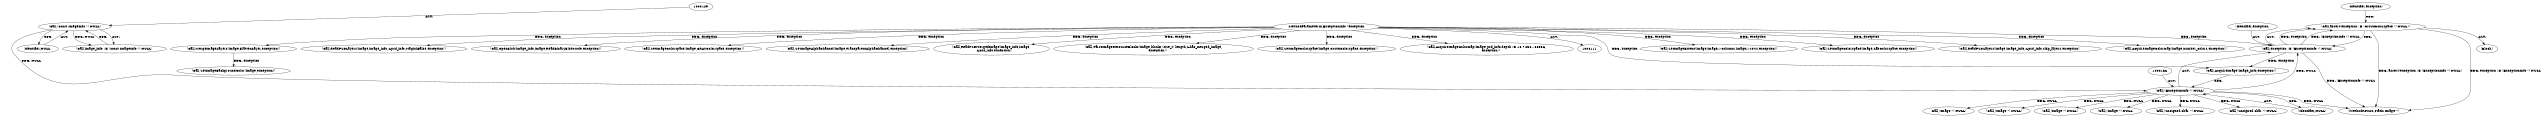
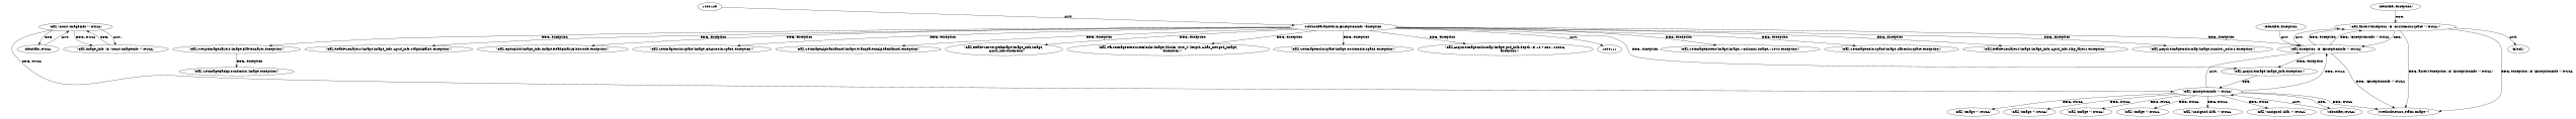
  digraph {
    n1 [label="(Call,assert(exception != (CMYKColorspace *) NULL))"]
    n2 [label="(Call,exception != (ExceptionInfo *) NULL)"]
    n3 [label="(MethodReturn,static Image *)"]
    n4 [label="(Block,)"]
    n5 [label="(Call,AcquireImage(image_info,exception))"]
    n6 [label="(Call,(ExceptionInfo *) NULL)"]
    n7 [label="(Identifier,NULL)"]
    n8 [label="(Call,(Image *) NULL)"]
    n9 [label="(Call,(Image *) NULL)"]
    n10 [label="(Call,(unsigned char *) NULL)"]
    n11 [label="(Call,(unsigned char *) NULL)"]
    n12 [label="(Call,(Image *) NULL)"]
    n13 [label="(Call,(Image *) NULL)"]
    n14 [label="(MethodParameterIn,ExceptionInfo *exception)"]
    n15 [label="(Call,MergeImageLayers(image,FlattenLayer,exception))"]
    n16 [label="(Call,SetImageExtent(image,image->columns,image->rows,exception))"]
    n17 [label="(Call,SetImageColorspace(image,LabColorspace,exception))"]
    n18 [label="(Call,ReadPSDLayers(image,image_info,&psd_info,skip_layers,exception))"]
    n19 [label="(Call,AcquireImageColormap(image,number_colors,exception))"]
    n20 [label="(Call,ReadPSDLayers(image,image_info,&psd_info,MagickFalse,exception))"]
    n21 [label="(Call,OpenBlob(image_info,image,ReadBinaryBlobMode,exception))"]
    n22 [label="(Call,SetImageColorspace(image,GRAYColorspace,exception))"]
    n23 [label="(Call,SetImageAlphaChannel(image,TransparentAlphaChannel,exception))"]
    n24 [label="(Call,ReadPSDMergedImage(image_info,image,\n      &psd_info,exception))"]
    n25 [label="(Call,ParseImageResourceBlocks(image,blocks,(size_t) length,&has_merged_image,\n        exception))"]
    n26 [label="(Call,SetImageColorspace(image,CMYKColorspace,exception))"]
    n27 [label="(Call,AcquireImageColormap(image,psd_info.depth != 16 ? 256 : 65536,\n        exception))"]
    1000111
    n29 [label="(Call,SetImageBackgroundColor(image,exception))"]
    n30 [label="(Call,(const ImageInfo *) NULL)"]
    n31 [label="(Call,image_info != (const ImageInfo *) NULL)"]
    n32 [label="(Identifier,NULL)"]
    n33 [label="(Identifier,exception)"]
    n34 [label="(Identifier,exception)"]
-   1000156
    1000129
    n1 -> n2 [label="CFG: "]
    n1 -> n3 [label="DDG: assert(exception != (ExceptionInfo *) NULL)"]
    n1 -> n3 [label="DDG: exception != (ExceptionInfo *) NULL"]
    n1 -> n4 [label="AST: "]
    n2 -> n1 [label="AST: "]
    n2 -> n1 [label="DDG: exception"]
    n2 -> n1 [label="DDG: (ExceptionInfo *) NULL"]
    n2 -> n3 [label="DDG: (ExceptionInfo *) NULL"]
    n2 -> n5 [label="DDG: exception"]
    n5 -> n6 [label="CFG: "]
    n6 -> n2 [label="AST: "]
    n6 -> n2 [label="DDG: NULL"]
    n6 -> n3 [label="DDG: NULL"]
    n6 -> n7 [label="CFG: "]
    n6 -> n8 [label="DDG: NULL"]
    n6 -> n9 [label="DDG: NULL"]
    n6 -> n10 [label="DDG: NULL"]
    n6 -> n11 [label="DDG: NULL"]
    n6 -> n12 [label="DDG: NULL"]
    n6 -> n13 [label="DDG: NULL"]
    n7 -> n6 [label="AST: "]
    n14 -> n2 [label="DDG: exception"]
    n14 -> n5 [label="DDG: exception"]
    n14 -> n15 [label="DDG: exception"]
    n14 -> n16 [label="DDG: exception"]
    n14 -> n17 [label="DDG: exception"]
    n14 -> n18 [label="DDG: exception"]
    n14 -> n19 [label="DDG: exception"]
    n14 -> n20 [label="DDG: exception"]
    n14 -> n21 [label="DDG: exception"]
    n14 -> n22 [label="DDG: exception"]
    n14 -> n23 [label="DDG: exception"]
    n14 -> n24 [label="DDG: exception"]
    n14 -> n25 [label="DDG: exception"]
    n14 -> n26 [label="DDG: exception"]
    n14 -> n27 [label="DDG: exception"]
    n14 -> 1000111 [label="AST: "]
    n15 -> n29 [label="DDG: exception"]
    n30 -> n6 [label="DDG: NULL"]
    n30 -> n31 [label="AST: "]
    n30 -> n31 [label="DDG: NULL"]
    n30 -> n32 [label="CFG: "]
    n31 -> n30 [label="CFG: "]
    n32 -> n30 [label="AST: "]
    n33 -> n2 [label="AST: "]
    n34 -> n1 [label="CFG: "]
-   1000156 -> n6 [label="AST: "]
-   1000129 -> n30 [label="AST: "]
+   1000129 -> n14 [label="AST: "]
  }
